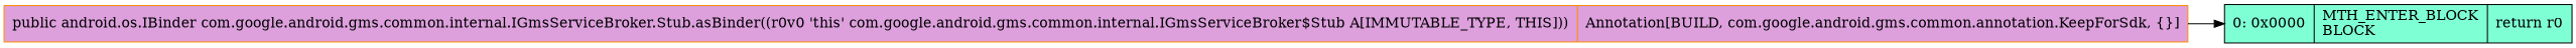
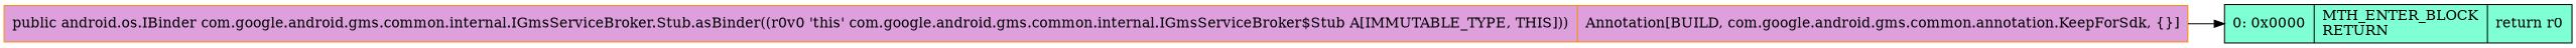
  digraph {
    rankdir=LR
    fontname="DejaVu Serif"
    node [shape=record style=filled fontname="DejaVu Serif"]
-   n1 [label="{0\:\ 0x0000|MTH_ENTER_BLOCK\lBLOCK\l|return r0\l}" fillcolor=aquamarine color=black]
+   n1 [label="{0\:\ 0x0000|MTH_ENTER_BLOCK\lRETURN\l|return r0\l}" fillcolor=aquamarine color=black]
    n2 [label="{public android.os.IBinder com.google.android.gms.common.internal.IGmsServiceBroker.Stub.asBinder((r0v0 'this' com.google.android.gms.common.internal.IGmsServiceBroker$Stub A[IMMUTABLE_TYPE, THIS]))  | Annotation[BUILD, com.google.android.gms.common.annotation.KeepForSdk, \{\}]\l}" fillcolor=plum color=darkorange]
    n2 -> n1 [fontname="DejaVu Serif"]
  }
